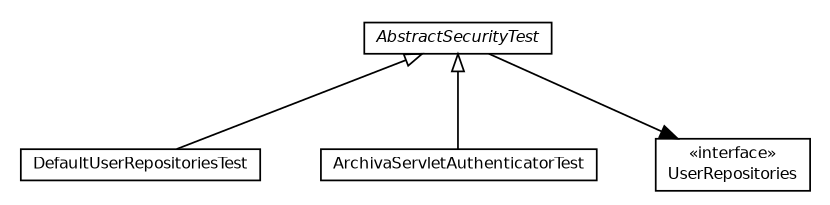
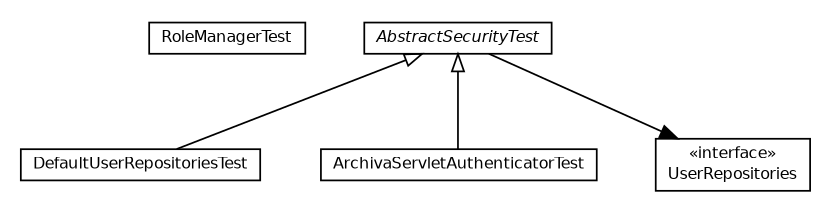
  digraph {
    node [fontcolor=black fontname=Helvetica fontsize=9.0 shape=plaintext]
    edge [arrowtail=empty dir=back fontname=Helvetica fontsize=10 headport=p labelfontname=Helvetica labelfontsize=10 tailport=p]
+   n1 [label=<<table border="0" cellborder="1" cellspacing="0" cellpadding="2" port="p" href="./RoleManagerTest.html"> 		<tr><td><table border="0" cellspacing="0" cellpadding="1"> 			<tr><td> RoleManagerTest </td></tr> 		</table></td></tr> 		</table>>]
    n2 [label=<<table border="0" cellborder="1" cellspacing="0" cellpadding="2" port="p" href="./DefaultUserRepositoriesTest.html"> 		<tr><td><table border="0" cellspacing="0" cellpadding="1"> 			<tr><td> DefaultUserRepositoriesTest </td></tr> 		</table></td></tr> 		</table>>]
    n3 [label=<<table border="0" cellborder="1" cellspacing="0" cellpadding="2" port="p" href="./ArchivaServletAuthenticatorTest.html"> 		<tr><td><table border="0" cellspacing="0" cellpadding="1"> 			<tr><td> ArchivaServletAuthenticatorTest </td></tr> 		</table></td></tr> 		</table>>]
    n4 [label=<<table border="0" cellborder="1" cellspacing="0" cellpadding="2" port="p" href="./AbstractSecurityTest.html"> 		<tr><td><table border="0" cellspacing="0" cellpadding="1"> 			<tr><td><font face="Helvetica-Oblique"> AbstractSecurityTest </font></td></tr> 		</table></td></tr> 		</table>>]
    n5 [label=<<table border="0" cellborder="1" cellspacing="0" cellpadding="2" port="p" href="http://java.sun.com/j2se/1.4.2/docs/api/org/apache/maven/archiva/security/UserRepositories.html"> 		<tr><td><table border="0" cellspacing="0" cellpadding="1"> 			<tr><td> &laquo;interface&raquo; </td></tr> 			<tr><td> UserRepositories </td></tr> 		</table></td></tr> 		</table>>]
    n4 -> n2
    n4 -> n3
    n4 -> n5 [arrowhead=normal color=black fontcolor=black fontsize=10.0 arrowtail="" dir=""]
  }
